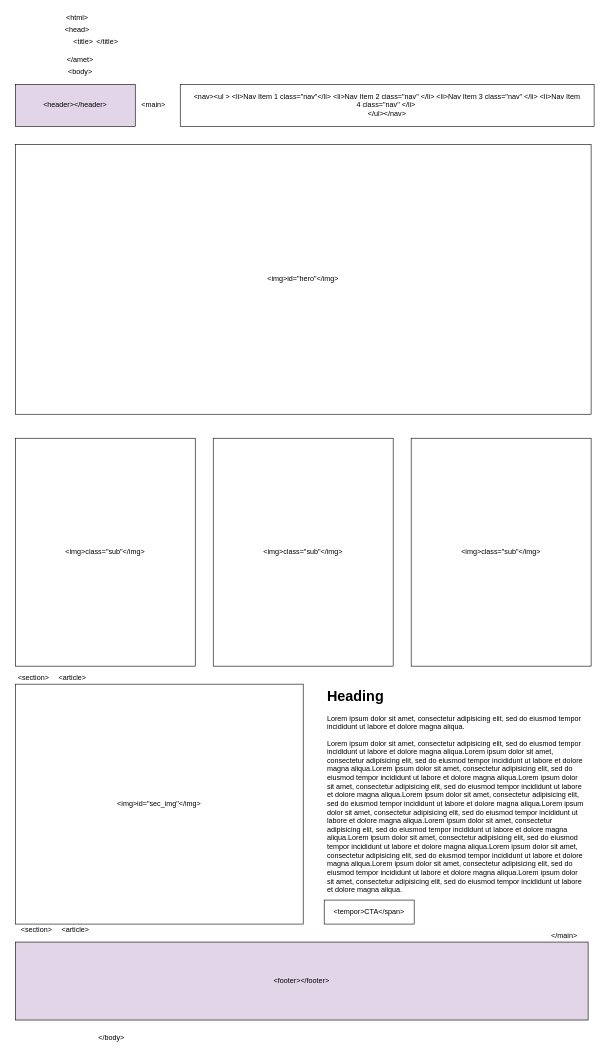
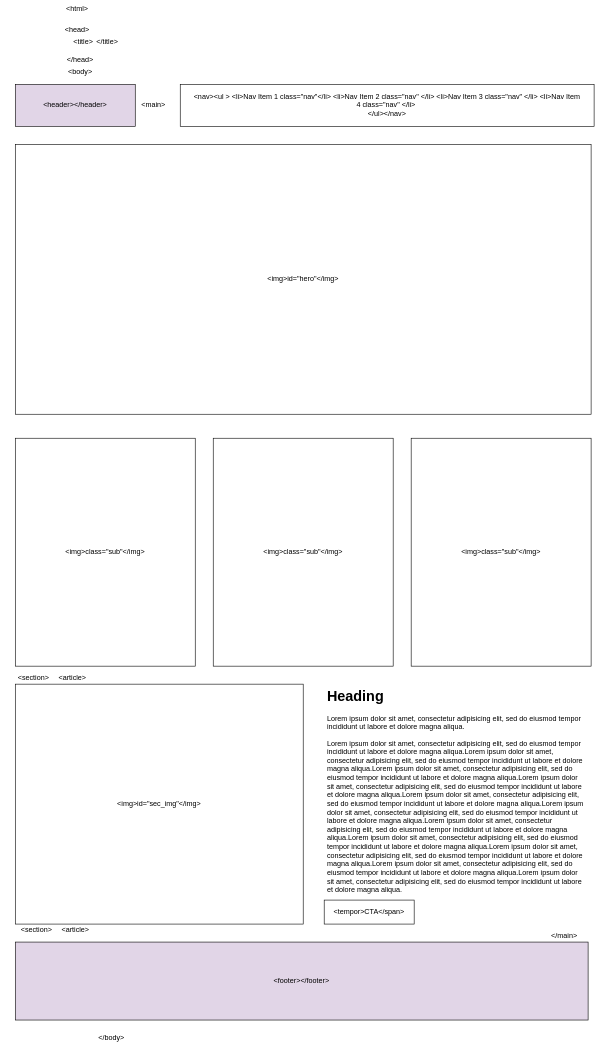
  <mxCell id="0" />
  <mxCell id="1" parent="0" />
- <mxCell id="2" value="&amp;lt;html&amp;gt;" style="text;html=1;align=center;verticalAlign=middle;resizable=0;points=[];autosize=1;" vertex="1" parent="1"><mxGeometry x="102.5" y="20" width="50" height="20" as="geometry" /></mxCell>
+ <mxCell id="2" value="&amp;lt;html&amp;gt;" style="text;html=1;align=center;verticalAlign=middle;resizable=0;points=[];autosize=1;" vertex="1" parent="1"><mxGeometry x="102.5" y="5" width="50" height="20" as="geometry" /></mxCell>
  <mxCell id="3" value="&amp;lt;head&amp;gt;" style="text;html=1;align=center;verticalAlign=middle;resizable=0;points=[];autosize=1;" vertex="1" parent="1"><mxGeometry x="97.5" y="40" width="60" height="20" as="geometry" /></mxCell>
  <mxCell id="4" value="&amp;lt;title&amp;gt;" style="text;html=1;align=center;verticalAlign=middle;resizable=0;points=[];autosize=1;" vertex="1" parent="1"><mxGeometry x="112.5" y="60" width="50" height="20" as="geometry" /></mxCell>
  <mxCell id="5" value="&amp;lt;body&amp;gt;" style="text;html=1;align=center;verticalAlign=middle;resizable=0;points=[];autosize=1;" vertex="1" parent="1"><mxGeometry x="102.5" y="110" width="60" height="20" as="geometry" /></mxCell>
  <mxCell id="6" value="&amp;lt;img&amp;gt;id=&quot;hero&quot;&amp;lt;/img&amp;gt;" style="rounded=0;whiteSpace=wrap;html=1;" vertex="1" parent="1"><mxGeometry x="25" y="240" width="960" height="450" as="geometry" /></mxCell>
  <mxCell id="7" value="&amp;lt;img&amp;gt;class=&quot;sub&quot;&amp;lt;/img&amp;gt;" style="rounded=0;whiteSpace=wrap;html=1;" vertex="1" parent="1"><mxGeometry x="25" y="730" width="300" height="380" as="geometry" /></mxCell>
  <mxCell id="8" value="&amp;lt;header&amp;gt;&amp;lt;/header&amp;gt;" style="rounded=0;whiteSpace=wrap;html=1;fillColor=#e1d5e7;" vertex="1" parent="1"><mxGeometry x="25" y="140" width="200" height="70" as="geometry" /></mxCell>
  <mxCell id="9" value="&lt;span&gt;&amp;lt;img&amp;gt;class=&quot;sub&quot;&amp;lt;/img&amp;gt;&lt;/span&gt;" style="rounded=0;whiteSpace=wrap;html=1;" vertex="1" parent="1"><mxGeometry x="355" y="730" width="300" height="380" as="geometry" /></mxCell>
  <mxCell id="10" value="&lt;span&gt;&amp;lt;img&amp;gt;class=&quot;sub&quot;&amp;lt;/img&amp;gt;&lt;/span&gt;" style="rounded=0;whiteSpace=wrap;html=1;" vertex="1" parent="1"><mxGeometry x="685" y="730" width="300" height="380" as="geometry" /></mxCell>
  <mxCell id="11" value="&amp;lt;nav&amp;gt;&amp;lt;ul &amp;gt; &amp;lt;li&amp;gt;Nav Item 1 class=&quot;nav&quot;&amp;lt;/li&amp;gt;&amp;nbsp;&amp;lt;li&amp;gt;Nav Item 2&amp;nbsp;class=&quot;nav&quot; &amp;lt;/li&amp;gt;&amp;nbsp;&amp;lt;li&amp;gt;Nav Item 3&amp;nbsp;class=&quot;nav&quot; &amp;lt;/li&amp;gt;&amp;nbsp;&amp;lt;li&amp;gt;Nav Item 4&amp;nbsp;class=&quot;nav&quot; &amp;lt;/li&amp;gt;&amp;nbsp;&lt;br&gt;&amp;lt;/ul&amp;gt;&amp;lt;/nav&amp;gt;" style="rounded=0;whiteSpace=wrap;html=1;" vertex="1" parent="1"><mxGeometry x="300" y="140" width="690" height="70" as="geometry" /></mxCell>
  <mxCell id="12" value="&amp;lt;img&amp;gt;id=&quot;sec_img&quot;&amp;lt;/img&amp;gt;" style="rounded=0;whiteSpace=wrap;html=1;" vertex="1" parent="1"><mxGeometry x="25" y="1140" width="480" height="400" as="geometry" /></mxCell>
  <mxCell id="13" value="&lt;h1&gt;Heading&lt;/h1&gt;&lt;p&gt;Lorem ipsum dolor sit amet, consectetur adipisicing elit, sed do eiusmod tempor incididunt ut labore et dolore magna aliqua.&amp;nbsp;&lt;/p&gt;Lorem ipsum dolor sit amet, consectetur adipisicing elit, sed do eiusmod tempor incididunt ut labore et dolore magna aliqua.Lorem ipsum dolor sit amet, consectetur adipisicing elit, sed do eiusmod tempor incididunt ut labore et dolore magna aliqua.Lorem ipsum dolor sit amet, consectetur adipisicing elit, sed do eiusmod tempor incididunt ut labore et dolore magna aliqua.Lorem ipsum dolor sit amet, consectetur adipisicing elit, sed do eiusmod tempor incididunt ut labore et dolore magna aliqua.Lorem ipsum dolor sit amet, consectetur adipisicing elit, sed do eiusmod tempor incididunt ut labore et dolore magna aliqua.Lorem ipsum dolor sit amet, consectetur adipisicing elit, sed do eiusmod tempor incididunt ut labore et dolore magna aliqua.Lorem ipsum dolor sit amet, consectetur adipisicing elit, sed do eiusmod tempor incididunt ut labore et dolore magna aliqua.Lorem ipsum dolor sit amet, consectetur adipisicing elit, sed do eiusmod tempor incididunt ut labore et dolore magna aliqua.Lorem ipsum dolor sit amet, consectetur adipisicing elit, sed do eiusmod tempor incididunt ut labore et dolore magna aliqua.Lorem ipsum dolor sit amet, consectetur adipisicing elit, sed do eiusmod tempor incididunt ut labore et dolore magna aliqua.Lorem ipsum dolor sit amet, consectetur adipisicing elit, sed do eiusmod tempor incididunt ut labore et dolore magna aliqua." style="text;html=1;strokeColor=none;fillColor=none;spacing=5;spacingTop=-20;whiteSpace=wrap;overflow=hidden;rounded=0;" vertex="1" parent="1"><mxGeometry x="540" y="1140" width="440" height="350" as="geometry" /></mxCell>
  <mxCell id="14" value="&amp;lt;tempor&amp;gt;CTA&amp;lt;/span&amp;gt;" style="whiteSpace=wrap;html=1;" vertex="1" parent="1"><mxGeometry x="540" y="1500" width="150" height="40" as="geometry" /></mxCell>
  <mxCell id="15" value="&amp;lt;/main&amp;gt;" style="text;html=1;align=center;verticalAlign=middle;resizable=0;points=[];autosize=1;" vertex="1" parent="1"><mxGeometry x="910" y="1550" width="60" height="20" as="geometry" /></mxCell>
  <mxCell id="16" value="&amp;lt;/body&amp;gt;" style="text;html=1;align=center;verticalAlign=middle;resizable=0;points=[];autosize=1;" vertex="1" parent="1"><mxGeometry x="155" y="1720" width="60" height="20" as="geometry" /></mxCell>
  <mxCell id="17" value="&amp;lt;footer&amp;gt;&amp;lt;/footer&amp;gt;" style="rounded=0;whiteSpace=wrap;html=1;fillColor=#e1d5e7;" vertex="1" parent="1"><mxGeometry x="25" y="1570" width="955" height="130" as="geometry" /></mxCell>
  <mxCell id="18" value="&amp;lt;main&amp;gt;" style="text;html=1;align=center;verticalAlign=middle;resizable=0;points=[];autosize=1;" vertex="1" parent="1"><mxGeometry x="225" y="165" width="60" height="20" as="geometry" /></mxCell>
- <mxCell id="19" value="&amp;lt;/amet&amp;gt;" style="text;html=1;align=center;verticalAlign=middle;resizable=0;points=[];autosize=1;" vertex="1" parent="1"><mxGeometry x="102.5" y="90" width="60" height="20" as="geometry" /></mxCell>
+ <mxCell id="19" value="&amp;lt;/head&amp;gt;" style="text;html=1;align=center;verticalAlign=middle;resizable=0;points=[];autosize=1;" vertex="1" parent="1"><mxGeometry x="102.5" y="90" width="60" height="20" as="geometry" /></mxCell>
  <mxCell id="20" value="&amp;lt;/title&amp;gt;" style="text;html=1;align=center;verticalAlign=middle;resizable=0;points=[];autosize=1;" vertex="1" parent="1"><mxGeometry x="152.5" y="60" width="50" height="20" as="geometry" /></mxCell>
  <mxCell id="21" value="&amp;lt;section&amp;gt;" style="text;html=1;align=center;verticalAlign=middle;resizable=0;points=[];autosize=1;" vertex="1" parent="1"><mxGeometry x="20" y="1120" width="70" height="20" as="geometry" /></mxCell>
  <mxCell id="22" value="&amp;lt;article&amp;gt;" style="text;html=1;align=center;verticalAlign=middle;resizable=0;points=[];autosize=1;" vertex="1" parent="1"><mxGeometry x="90" y="1120" width="60" height="20" as="geometry" /></mxCell>
  <mxCell id="23" value="&amp;lt;section&amp;gt;" style="text;html=1;align=center;verticalAlign=middle;resizable=0;points=[];autosize=1;" vertex="1" parent="1"><mxGeometry x="25" y="1540" width="70" height="20" as="geometry" /></mxCell>
  <mxCell id="24" value="&amp;lt;article&amp;gt;" style="text;html=1;align=center;verticalAlign=middle;resizable=0;points=[];autosize=1;" vertex="1" parent="1"><mxGeometry x="95" y="1540" width="60" height="20" as="geometry" /></mxCell>
